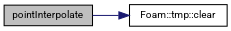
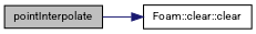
  digraph {
    rankdir=LR
    fontname=Roboto
    node [color=black fontname=Roboto fontsize=10 shape=record]
    n1 [fillcolor=grey75 fontcolor=black height=0.2 label=pointInterpolate style=filled width=0.4]
-   n2 [height=0.2 label="Foam::tmp::clear" width=0.4]
+   n2 [height=0.2 label="Foam::clear::clear" width=0.4]
    n1 -> n2 [color=midnightblue fontname=Roboto fontsize=10 labelfontname=FreeSans labelfontsize=10 style=solid]
  }
